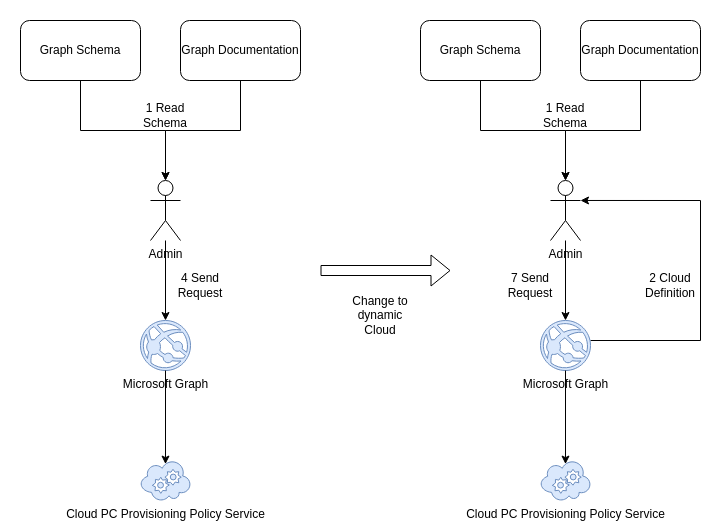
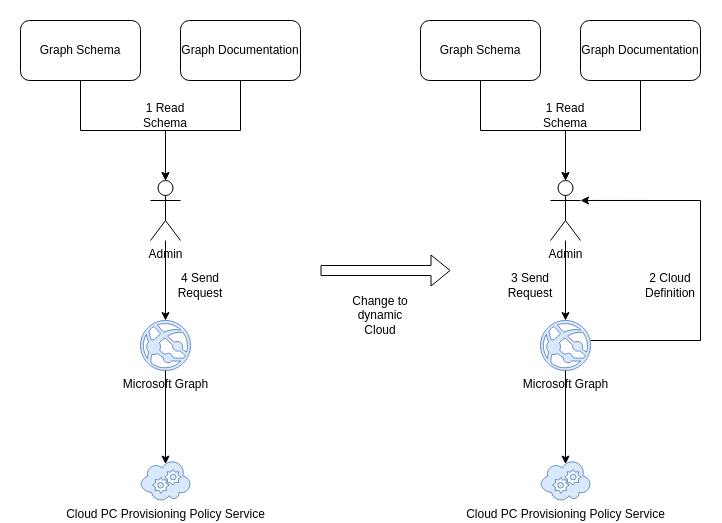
  <mxCell id="0" />
  <mxCell id="1" parent="0" />
  <mxCell id="2" value="Graph Schema" style="rounded=1;whiteSpace=wrap;html=1;" vertex="1" parent="1"><mxGeometry x="20" y="20" width="120" height="60" as="geometry" /></mxCell>
  <mxCell id="3" value="Graph Documentation" style="rounded=1;whiteSpace=wrap;html=1;" vertex="1" parent="1"><mxGeometry x="180" y="20" width="120" height="60" as="geometry" /></mxCell>
  <mxCell id="4" value="Admin" style="shape=umlActor;verticalLabelPosition=bottom;verticalAlign=top;html=1;outlineConnect=0;" vertex="1" parent="1"><mxGeometry x="150" y="180" width="30" height="60" as="geometry" /></mxCell>
  <mxCell id="5" style="edgeStyle=orthogonalEdgeStyle;rounded=0;orthogonalLoop=1;jettySize=auto;html=1;entryX=0.5;entryY=0;entryDx=0;entryDy=0;entryPerimeter=0;exitX=0.5;exitY=1;exitDx=0;exitDy=0;" edge="1" parent="1" source="2" target="4"><mxGeometry relative="1" as="geometry" /></mxCell>
  <mxCell id="6" style="edgeStyle=orthogonalEdgeStyle;rounded=0;orthogonalLoop=1;jettySize=auto;html=1;entryX=0.5;entryY=0;entryDx=0;entryDy=0;entryPerimeter=0;" edge="1" parent="1" source="3" target="4"><mxGeometry relative="1" as="geometry" /></mxCell>
  <mxCell id="7" value="1 Read Schema" style="text;html=1;align=center;verticalAlign=middle;whiteSpace=wrap;rounded=0;" vertex="1" parent="1"><mxGeometry x="135" y="100" width="60" height="30" as="geometry" /></mxCell>
  <mxCell id="8" value="Microsoft Graph" style="verticalLabelPosition=bottom;html=1;verticalAlign=top;align=center;shape=mxgraph.azure.azure_website;pointerEvents=1;fillColor=#dae8fc;strokeColor=#6c8ebf;" vertex="1" parent="1"><mxGeometry x="140" y="320" width="50" height="50" as="geometry" /></mxCell>
  <mxCell id="9" value="Cloud PC Provisioning Policy Service" style="verticalLabelPosition=bottom;html=1;verticalAlign=top;align=center;strokeColor=#6c8ebf;fillColor=#dae8fc;shape=mxgraph.azure.cloud_service;" vertex="1" parent="1"><mxGeometry x="140" y="460" width="50" height="40" as="geometry" /></mxCell>
  <mxCell id="10" style="edgeStyle=orthogonalEdgeStyle;rounded=0;orthogonalLoop=1;jettySize=auto;html=1;entryX=0.5;entryY=0;entryDx=0;entryDy=0;entryPerimeter=0;" edge="1" parent="1" source="4" target="8"><mxGeometry relative="1" as="geometry" /></mxCell>
  <mxCell id="11" style="edgeStyle=orthogonalEdgeStyle;rounded=0;orthogonalLoop=1;jettySize=auto;html=1;entryX=0.5;entryY=0.09;entryDx=0;entryDy=0;entryPerimeter=0;" edge="1" parent="1" source="8" target="9"><mxGeometry relative="1" as="geometry" /></mxCell>
  <mxCell id="12" value="Graph Schema" style="rounded=1;whiteSpace=wrap;html=1;" vertex="1" parent="1"><mxGeometry x="420" y="20" width="120" height="60" as="geometry" /></mxCell>
  <mxCell id="13" value="Graph Documentation" style="rounded=1;whiteSpace=wrap;html=1;" vertex="1" parent="1"><mxGeometry x="580" y="20" width="120" height="60" as="geometry" /></mxCell>
  <mxCell id="14" value="Admin" style="shape=umlActor;verticalLabelPosition=bottom;verticalAlign=top;html=1;outlineConnect=0;" vertex="1" parent="1"><mxGeometry x="550" y="180" width="30" height="60" as="geometry" /></mxCell>
  <mxCell id="15" style="edgeStyle=orthogonalEdgeStyle;rounded=0;orthogonalLoop=1;jettySize=auto;html=1;entryX=0.5;entryY=0;entryDx=0;entryDy=0;entryPerimeter=0;exitX=0.5;exitY=1;exitDx=0;exitDy=0;" edge="1" parent="1" source="12" target="14"><mxGeometry relative="1" as="geometry" /></mxCell>
  <mxCell id="16" style="edgeStyle=orthogonalEdgeStyle;rounded=0;orthogonalLoop=1;jettySize=auto;html=1;entryX=0.5;entryY=0;entryDx=0;entryDy=0;entryPerimeter=0;" edge="1" parent="1" source="13" target="14"><mxGeometry relative="1" as="geometry" /></mxCell>
  <mxCell id="17" value="1 Read Schema" style="text;html=1;align=center;verticalAlign=middle;whiteSpace=wrap;rounded=0;" vertex="1" parent="1"><mxGeometry x="535" y="100" width="60" height="30" as="geometry" /></mxCell>
  <mxCell id="18" style="edgeStyle=orthogonalEdgeStyle;rounded=0;orthogonalLoop=1;jettySize=auto;html=1;entryX=1;entryY=0.333;entryDx=0;entryDy=0;entryPerimeter=0;" edge="1" parent="1" source="19" target="14"><mxGeometry relative="1" as="geometry"><mxPoint x="700" y="230" as="targetPoint" /><Array as="points"><mxPoint x="700" y="340" /><mxPoint x="700" y="200" /></Array></mxGeometry></mxCell>
  <mxCell id="19" value="Microsoft Graph" style="verticalLabelPosition=bottom;html=1;verticalAlign=top;align=center;shape=mxgraph.azure.azure_website;pointerEvents=1;fillColor=#dae8fc;strokeColor=#6c8ebf;" vertex="1" parent="1"><mxGeometry x="540" y="320" width="50" height="50" as="geometry" /></mxCell>
  <mxCell id="20" value="Cloud PC Provisioning Policy Service" style="verticalLabelPosition=bottom;html=1;verticalAlign=top;align=center;strokeColor=#6c8ebf;fillColor=#dae8fc;shape=mxgraph.azure.cloud_service;" vertex="1" parent="1"><mxGeometry x="540" y="460" width="50" height="40" as="geometry" /></mxCell>
  <mxCell id="21" style="edgeStyle=orthogonalEdgeStyle;rounded=0;orthogonalLoop=1;jettySize=auto;html=1;entryX=0.5;entryY=0;entryDx=0;entryDy=0;entryPerimeter=0;" edge="1" parent="1" source="14" target="19"><mxGeometry relative="1" as="geometry" /></mxCell>
  <mxCell id="22" style="edgeStyle=orthogonalEdgeStyle;rounded=0;orthogonalLoop=1;jettySize=auto;html=1;entryX=0.5;entryY=0.09;entryDx=0;entryDy=0;entryPerimeter=0;" edge="1" parent="1" source="19" target="20"><mxGeometry relative="1" as="geometry" /></mxCell>
  <mxCell id="23" value="4 Send Request" style="text;html=1;align=center;verticalAlign=middle;whiteSpace=wrap;rounded=0;" vertex="1" parent="1"><mxGeometry x="170" y="270" width="60" height="30" as="geometry" /></mxCell>
  <mxCell id="24" value="2 Cloud Definition" style="text;html=1;align=center;verticalAlign=middle;whiteSpace=wrap;rounded=0;" vertex="1" parent="1"><mxGeometry x="640" y="270" width="60" height="30" as="geometry" /></mxCell>
- <mxCell id="25" value="7 Send Request" style="text;html=1;align=center;verticalAlign=middle;whiteSpace=wrap;rounded=0;" vertex="1" parent="1"><mxGeometry x="500" y="270" width="60" height="30" as="geometry" /></mxCell>
+ <mxCell id="25" value="3 Send Request" style="text;html=1;align=center;verticalAlign=middle;whiteSpace=wrap;rounded=0;" vertex="1" parent="1"><mxGeometry x="500" y="270" width="60" height="30" as="geometry" /></mxCell>
  <mxCell id="26" value="" style="shape=flexArrow;endArrow=classic;html=1;rounded=0;" edge="1" parent="1"><mxGeometry width="50" height="50" relative="1" as="geometry"><mxPoint x="320" y="270" as="sourcePoint" /><mxPoint x="450" y="270" as="targetPoint" /></mxGeometry></mxCell>
  <mxCell id="27" value="Change to dynamic Cloud" style="text;html=1;align=center;verticalAlign=middle;whiteSpace=wrap;rounded=0;" vertex="1" parent="1"><mxGeometry x="350" y="300" width="60" height="30" as="geometry" /></mxCell>
